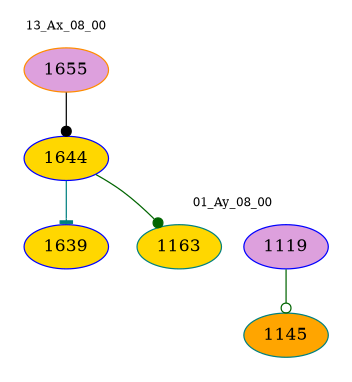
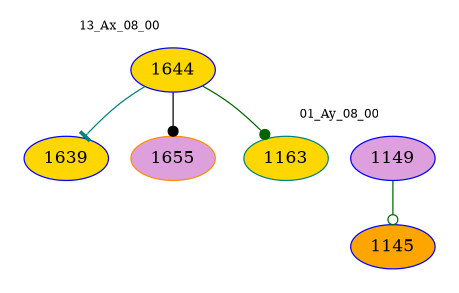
  digraph {
    node [color=blue fillcolor=gold style=filled]
    edge [arrowhead=dot color=darkgreen]
-   n1 [fillcolor=plum label=1119]
-   n2 [color=teal fillcolor=orange label=1145]
+   n1 [fillcolor=plum label=1149]
+   n2 [fillcolor=orange label=1145]
    n3 [color=teal label=1163]
    n4 [label=1644]
    n5 [label=1639]
    n6 [color=darkorange fillcolor=plum label=1655]
    subgraph cluster_1 {
      color=white
      fontsize=10
      label="01_Ay_08_00"
      n1
      n2
      n3
    }
    subgraph cluster_2 {
      color=white
      fontsize=10
      label="13_Ax_08_00"
      n4
      n5
      n6
    }
    n1 -> n2 [arrowhead=odot]
    n4 -> n3
    n4 -> n5 [arrowhead=tee color=teal]
-   n6 -> n4 [color=black]
+   n4 -> n6 [color=black]
  }
